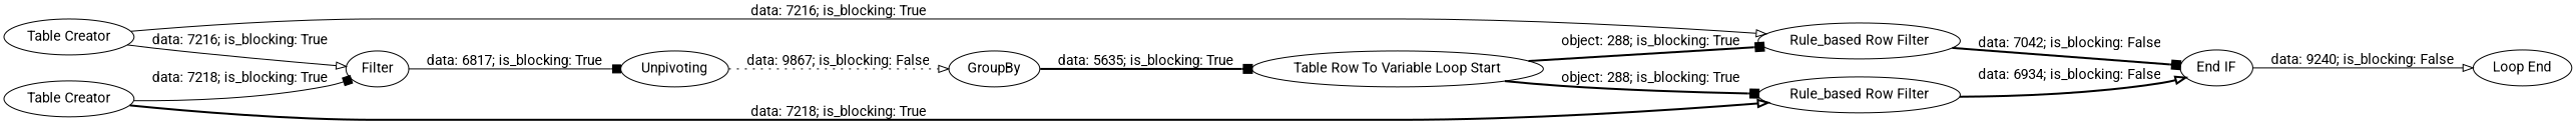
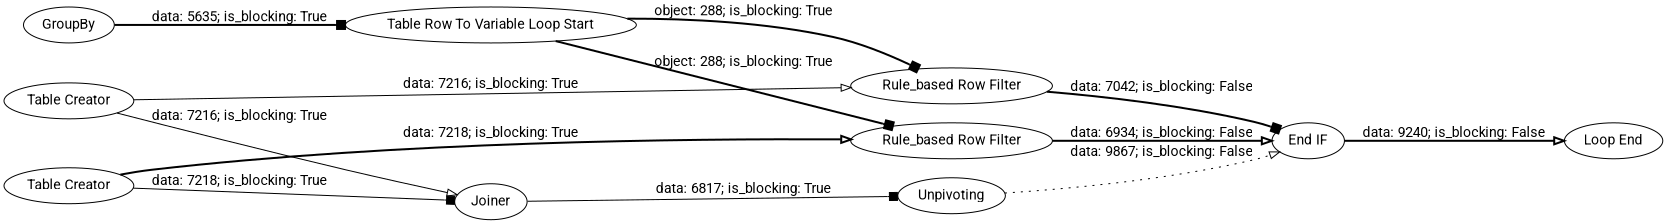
  digraph {
    fontname=Roboto
    rankdir=LR
    node [fontname=Roboto]
    edge [arrowhead=onormal fontname=Roboto style=bold]
    n1 [label="Table Creator"]
    n2 [label="Rule_based Row Filter"]
-   n3 [label=Filter]
+   n3 [label=Joiner]
    n4 [label="End IF"]
    n5 [label=Unpivoting]
    n6 [label="Loop End"]
    n7 [label="Table Row To Variable Loop Start"]
    n8 [label="Rule_based Row Filter"]
    n9 [label=GroupBy]
    n10 [label="Table Creator"]
    n1 -> n2 [label="data: 7216; is_blocking: True" style=solid]
    n1 -> n3 [label="data: 7216; is_blocking: True" style=solid]
    n2 -> n4 [arrowhead=box label="data: 7042; is_blocking: False"]
    n3 -> n5 [arrowhead=box label="data: 6817; is_blocking: True" style=solid]
-   n4 -> n6 [label="data: 9240; is_blocking: False" style=solid]
-   n5 -> n9 [label="data: 9867; is_blocking: False" style=dotted]
+   n4 -> n6 [label="data: 9240; is_blocking: False"]
+   n5 -> n4 [label="data: 9867; is_blocking: False" style=dotted]
    n7 -> n2 [arrowhead=box label="object: 288; is_blocking: True"]
    n7 -> n8 [arrowhead=box label="object: 288; is_blocking: True"]
    n8 -> n4 [label="data: 6934; is_blocking: False"]
    n9 -> n7 [arrowhead=box label="data: 5635; is_blocking: True"]
    n10 -> n3 [arrowhead=box label="data: 7218; is_blocking: True" style=solid]
    n10 -> n8 [label="data: 7218; is_blocking: True"]
  }
